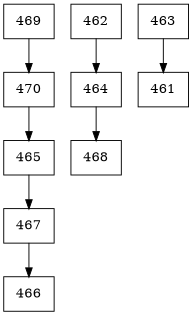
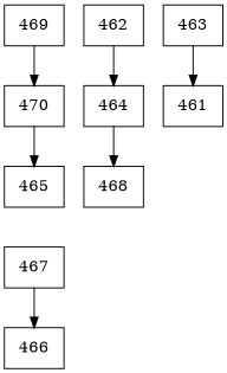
  digraph {
    node [shape=record]
    n1 [label="{469}"]
    n2 [label="{470}"]
    n3 [label="{465}"]
    n4 [label="{467}"]
    n5 [label="{466}"]
    n6 [label="{462}"]
    n7 [label="{464}"]
    n8 [label="{468}"]
    n9 [label="{463}"]
    n10 [label="{461}"]
    n1 -> n2
    n2 -> n3
-   n3 -> n4
    n4 -> n5
    n6 -> n7
    n7 -> n8
    n9 -> n10
  }
